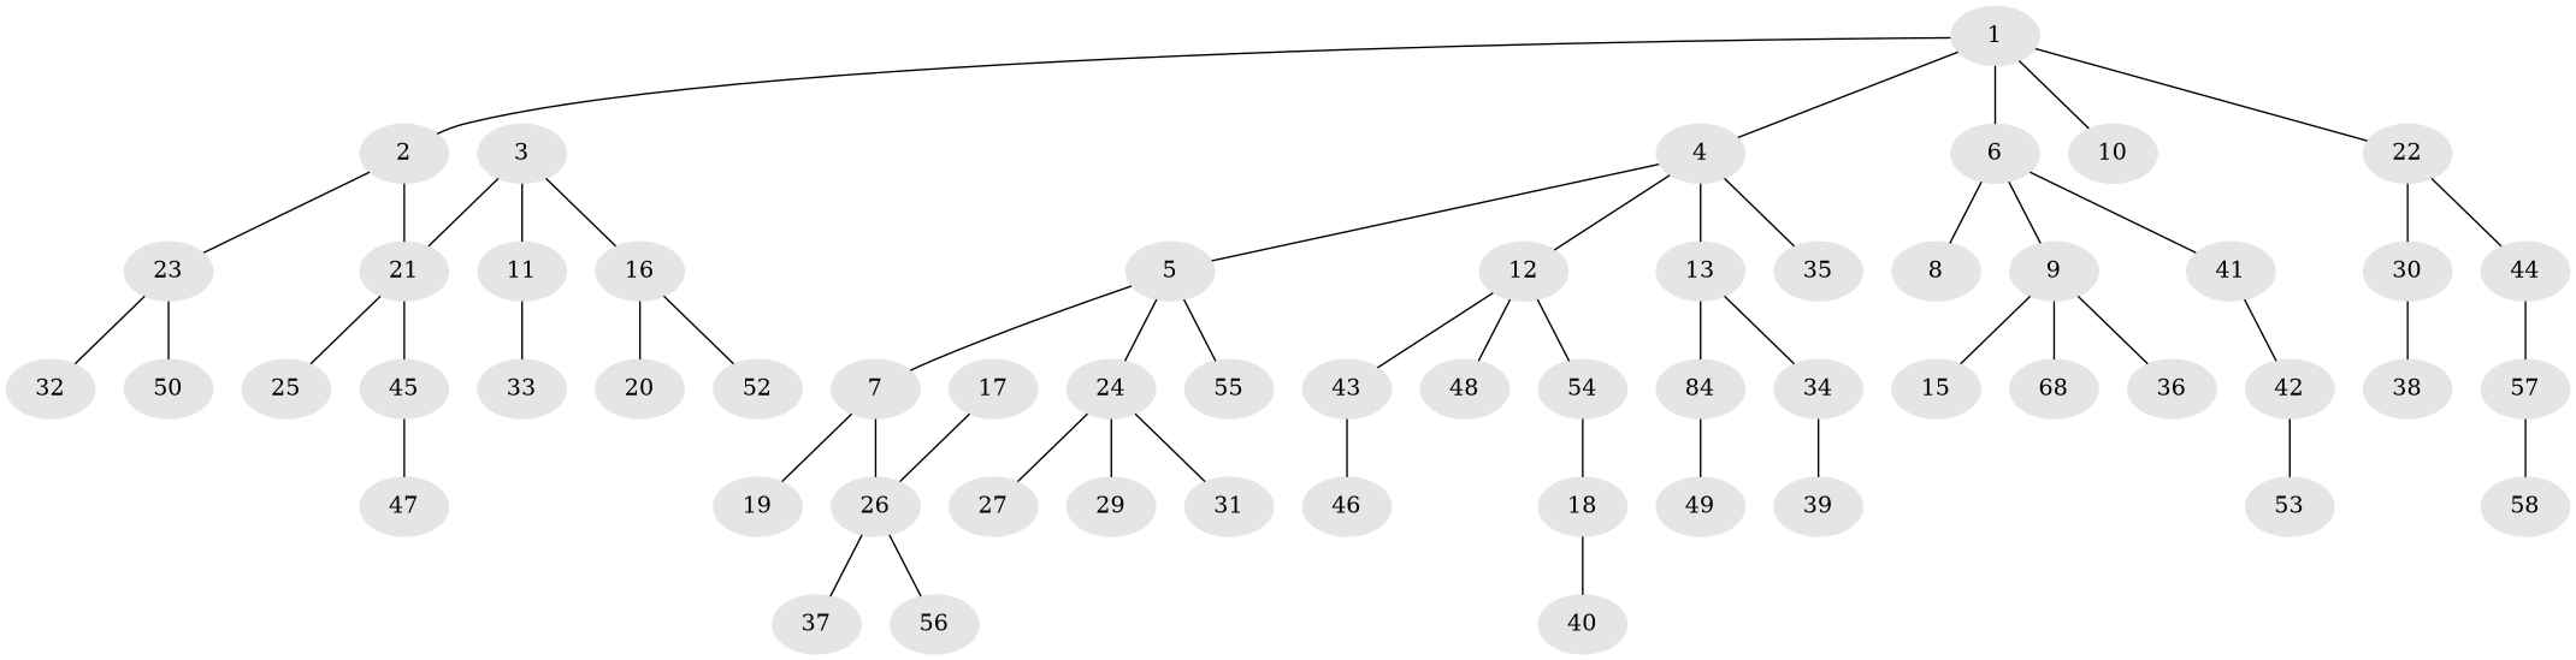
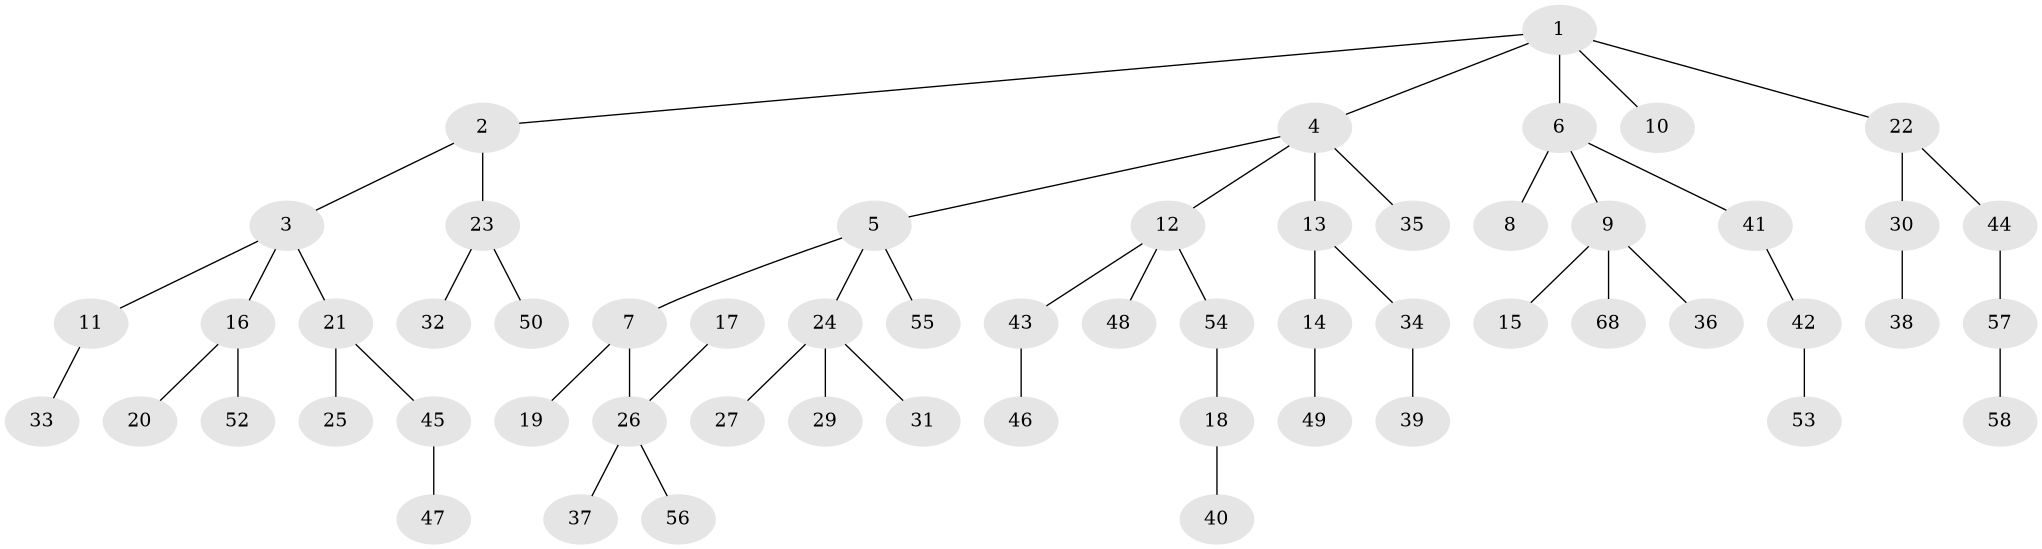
  graph {
    node [color=gray90 style=filled]
    1
    2
    4
    6
    10
    22
    3
    23
    5
    12
    13
    35
    8
    9
    41
    30
    44
    11
    16
    21
    32
    50
    33
    20
    52
    25
    45
    7
    24
    55
    43
    48
    54
-   14 [label=84]
+   14
    34
    19
    26
    27
    29
    31
    15
    n42 [label=68]
    36
    42
    17
    46
    18
    49
    39
    40
    37
    56
    47
    38
    57
    53
    58
    1 -- 2
    1 -- 4
    1 -- 6
    1 -- 10
    1 -- 22
-   2 -- 21
+   2 -- 3
    2 -- 23
    4 -- 5
    4 -- 12
    4 -- 13
    4 -- 35
    6 -- 8
    6 -- 9
    6 -- 41
    22 -- 30
    22 -- 44
    3 -- 11
    3 -- 16
    3 -- 21
    23 -- 32
    23 -- 50
    5 -- 7
    5 -- 24
    5 -- 55
    12 -- 43
    12 -- 48
    12 -- 54
    13 -- 14
    13 -- 34
    9 -- 15
    9 -- n42
    9 -- 36
    41 -- 42
    30 -- 38
    44 -- 57
    11 -- 33
    16 -- 20
    16 -- 52
    21 -- 25
    21 -- 45
    45 -- 47
    7 -- 19
    7 -- 26
    24 -- 27
    24 -- 29
    24 -- 31
    43 -- 46
    54 -- 18
    14 -- 49
    34 -- 39
    26 -- 37
    26 -- 56
    42 -- 53
    17 -- 26
    18 -- 40
    57 -- 58
  }
